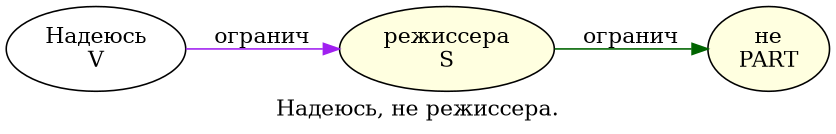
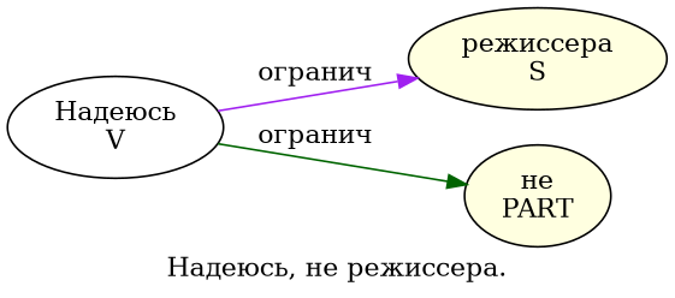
  digraph {
    label="Надеюсь, не режиссера."
    rankdir=LR
    node [fillcolor=lightyellow penwidth=1 shape=ellipse style=filled]
    n1 [fillcolor=white label="Надеюсь\nV"]
    n2 [label="режиссера\nS"]
    n3 [label="не\nPART"]
    n1 -> n2 [color=purple label="огранич"]
-   n2 -> n3 [color=darkgreen label="огранич"]
+   n1 -> n3 [color=darkgreen label="огранич"]
  }
